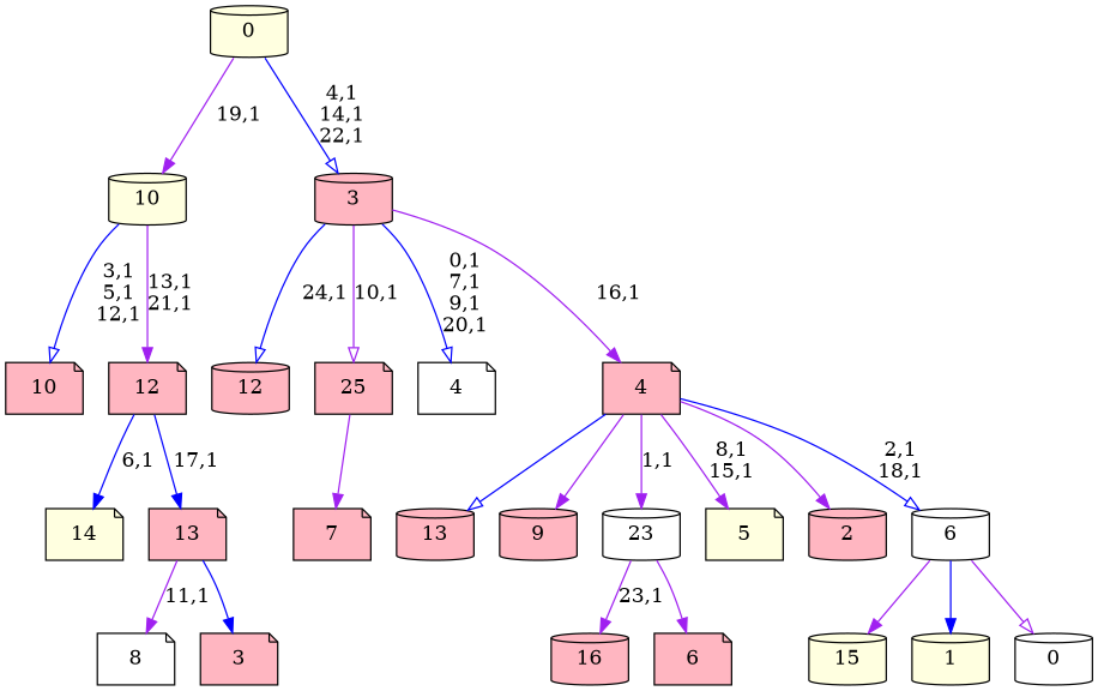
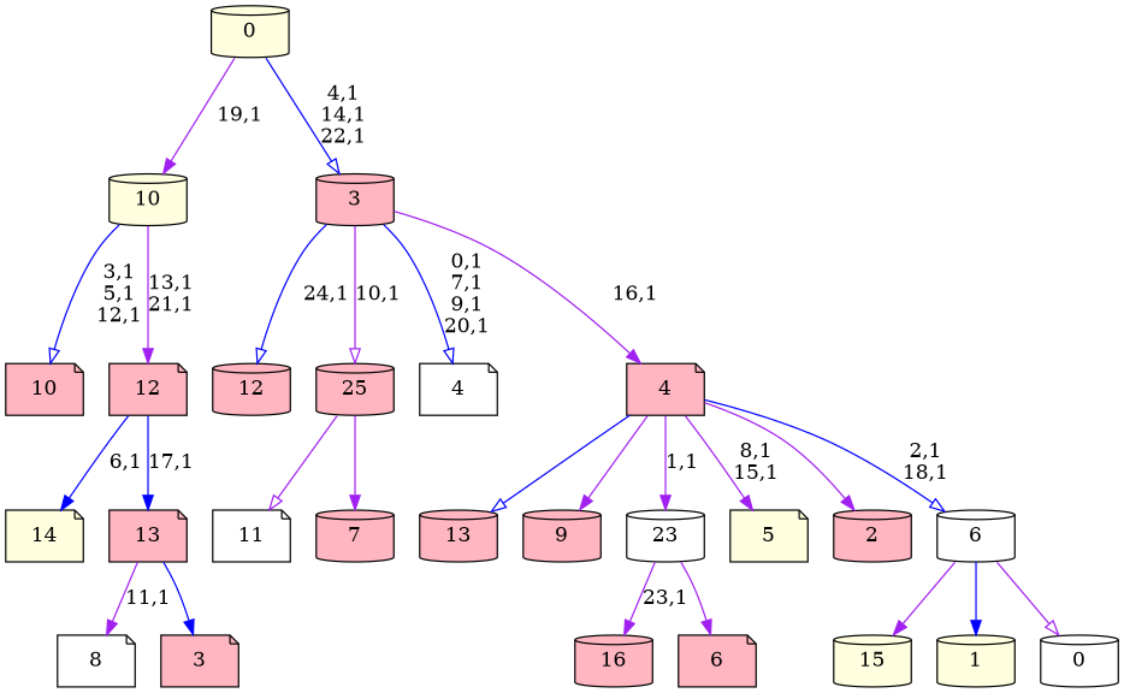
  digraph {
    node [fillcolor=lightpink shape=cylinder style=filled]
    edge [arrowhead=normal color=purple]
    n1 [label=16]
    n2 [fillcolor=lightyellow label=15]
    n3 [fillcolor=lightyellow label=14 shape=note]
    n4 [label=13]
    n5 [label=12]
+   n6 [fillcolor=white label=11 shape=note]
    n7 [label=10 shape=note]
    n8 [label=9]
    n9 [fillcolor=white label=8 shape=note]
-   n10 [label=7 shape=note]
-   25 [shape=note]
+   n10 [label=7]
+   25
    n12 [label=6 shape=note]
    23 [fillcolor=white]
    n14 [fillcolor=lightyellow label=5 shape=note]
    n15 [fillcolor=white label=4 shape=note]
    n16 [label=3 shape=note]
    13 [shape=note]
    12 [shape=note]
    10 [fillcolor=lightyellow]
    n20 [label=2]
    n21 [fillcolor=lightyellow label=1]
    n22 [fillcolor=white label=0]
    6 [fillcolor=white]
    4 [shape=note]
    3
    0 [fillcolor=lightyellow]
+   25 -> n6 [arrowhead=onormal]
    25 -> n10
    23 -> n1 [label="23,1"]
    23 -> n12
    13 -> n9 [label="11,1"]
    13 -> n16 [color=blue]
    12 -> n3 [color=blue label="6,1"]
    12 -> 13 [color=blue label="17,1"]
    10 -> n7 [arrowhead=onormal color=blue label="3,1\n5,1\n12,1"]
    10 -> 12 [label="13,1\n21,1"]
    6 -> n2
    6 -> n21 [color=blue]
    6 -> n22 [arrowhead=onormal]
    4 -> n4 [arrowhead=onormal color=blue]
    4 -> n8
    4 -> 23 [label="1,1"]
    4 -> n14 [label="8,1\n15,1"]
    4 -> n20
    4 -> 6 [arrowhead=onormal color=blue label="2,1\n18,1"]
    3 -> n5 [arrowhead=onormal color=blue label="24,1"]
    3 -> 25 [arrowhead=onormal label="10,1"]
    3 -> n15 [arrowhead=onormal color=blue label="0,1\n7,1\n9,1\n20,1"]
    3 -> 4 [label="16,1"]
    0 -> 10 [label="19,1"]
    0 -> 3 [arrowhead=onormal color=blue label="4,1\n14,1\n22,1"]
  }
